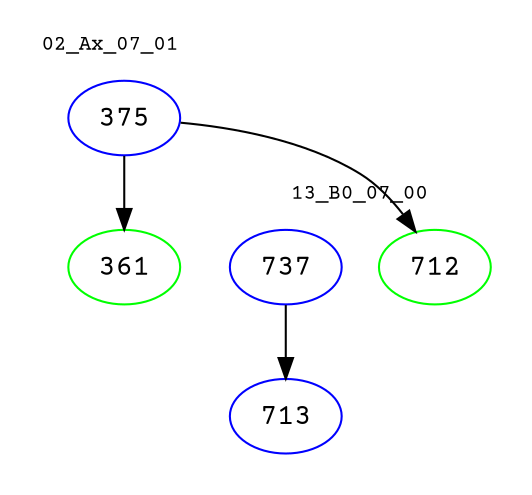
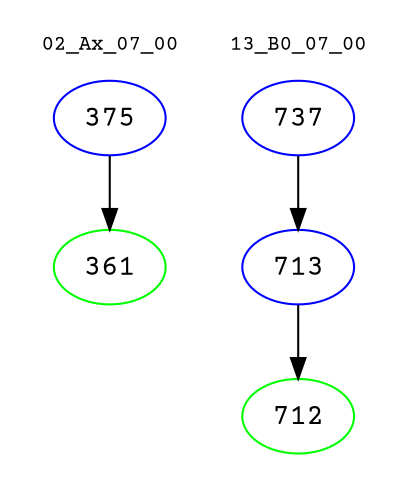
  digraph {
    fontname="Courier Prime"
    node [color=blue fontname="Courier Prime"]
    edge [color=black fontname="Courier Prime"]
    n1 [label=375]
    n2 [color=green label=361]
    n3 [label=713]
    n4 [color=green label=712]
    n5 [label=737]
    subgraph cluster_1 {
      color=white
      fontsize=10
-     label="02_Ax_07_01"
+     label="02_Ax_07_00"
      n1
      n2
    }
    subgraph cluster_2 {
      color=white
      fontsize=10
      label="13_B0_07_00"
      n3
      n4
      n5
    }
    n1 -> n2
-   n1 -> n4
+   n3 -> n4
    n5 -> n3
  }
